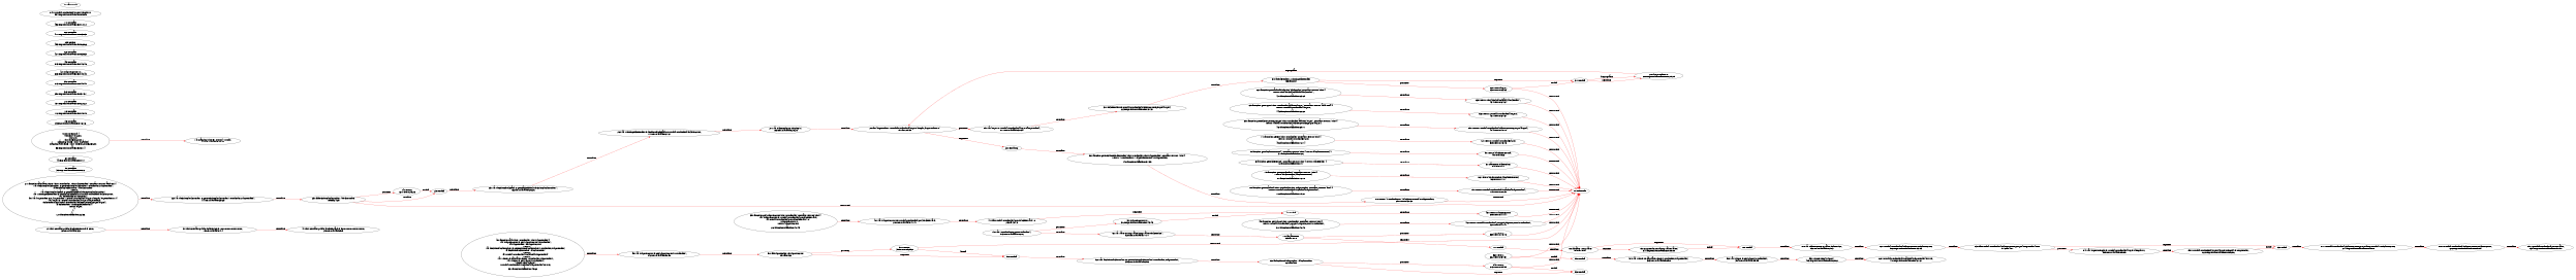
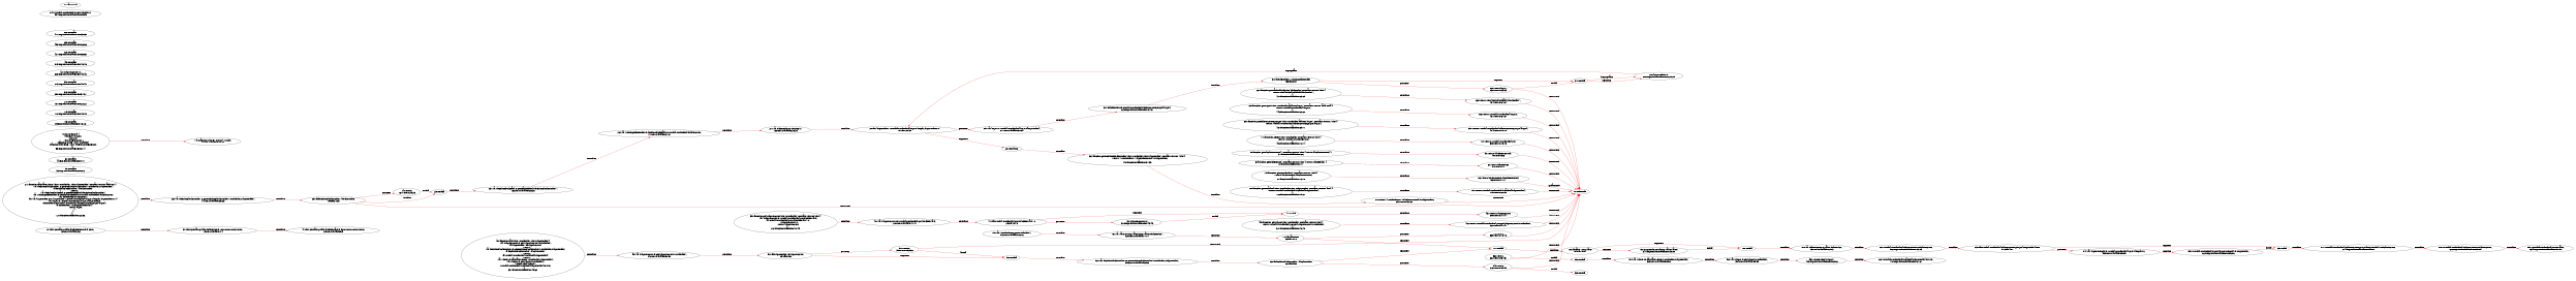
  digraph {
    rankdir=LR
    node [type_label=expression_statement]
    edge [color=red controlflow_type=next_line edge_type=CFG_edge]
    n1 [label="2_ uint constant public blocksPerRound = 6800;\n13-new_variable-3-3" type_label=new_variable]
    n2 [label="3_ uint constant public ticketPrice = 100000000000000000;\n19-new_variable-4-4" type_label=new_variable]
    n3 [label="4_ uint constant public blockReward = 5000000000000000000;\n25-new_variable-5-5" type_label=new_variable]
    n4 [label="5_ function getBlocksPerRound() constant returns(uint){ return blocksPerRound; }\n31-function_definition-6-6" method="getBlocksPerRound()" type_label=function_definition]
    n5 [label="5_ return blocksPerRound;\n40-return-6-6" method="getBlocksPerRound()" type_label=return]
    n6 [label="0_ exit_node" type_label=exit]
    n7 [label="5_ constant\n33-expression_statement-6-6" method="getBlocksPerRound()"]
    n8 [label="6_ function getTicketPrice() constant returns(uint){ return ticketPrice; }\n42-function_definition-7-7" method="getTicketPrice()" type_label=function_definition]
-   n9 [label="6_ statement ticketPrice;\n51-return-7-7" method="getTicketPrice()" type_label=return]
+   n9 [label="6_ return ticketPrice;\n51-return-7-7" method="getTicketPrice()" type_label=return]
    n10 [label="6_ constant\n44-expression_statement-7-7" method="getTicketPrice()"]
    n11 [label="7_ struct Round {\n         address[] buyers;\n         uint pot;\n         uint ticketsCount;\n         mapping(uint=>bool) isCashed;\n         mapping(address=>uint) ticketsCountByBuyer;\n     }\n53-expression_statement-8-14" method="Round()"]
    n12 [label="14_ mapping(uint => Round) rounds;\n80-new_variable-15-15" type_label=new_variable]
    n13 [label="15_ function getRoundIndex() constant returns (uint){\n         return block.number/blocksPerRound;\n     }\n87-function_definition-16-18" method="getRoundIndex()" type_label=function_definition]
    n14 [label="16_ return block.number/blocksPerRound;\n96-return-17-17" method="getRoundIndex()" type_label=return]
    n15 [label="15_ constant\n89-expression_statement-16-16" method="getRoundIndex()"]
    n16 [label="18_ function getIsCashed(uint roundIndex,uint subpotIndex) constant returns (bool){\n         return rounds[roundIndex].isCashed[subpotIndex];\n     }\n102-function_definition-19-21" method="getIsCashed(uint roundIndex,uint subpotIndex)" type_label=function_definition]
    n17 [label="19_ return rounds[roundIndex].isCashed[subpotIndex];\n119-return-20-20" method="getIsCashed(uint roundIndex,uint subpotIndex)" type_label=return]
    n18 [label="18_ constant\n112-expression_statement-19-19" method="getIsCashed(uint roundIndex,uint subpotIndex)"]
    n19 [label="21_ function calculateWinner(uint roundIndex, uint subpotIndex) constant returns(address){\n         var decisionBlockNumber = getDecisionBlockNumber(roundIndex,subpotIndex);\n         if(decisionBlockNumber>block.number)\n             return;\n         var decisionBlockHash = getHashOfBlock(decisionBlockNumber);\n         var winningTicketIndex = decisionBlockHash%rounds[roundIndex].ticketsCount;\n         var ticketIndex = uint256(0);\n         for(var buyerIndex = 0; buyerIndex<rounds[roundIndex].buyers.length; buyerIndex++){\n             var buyer = rounds[roundIndex].buyers[buyerIndex];\n             ticketIndex+=rounds[roundIndex].ticketsCountByBuyer[buyer];\n             if(ticketIndex>winningTicketIndex){\n                 return buyer;\n             }\n         }\n     }\n127-function_definition-22-36" method="calculateWinner(uint roundIndex,uint subpotIndex)" type_label=function_definition]
    n20 [label="22_ var decisionBlockNumber = getDecisionBlockNumber(roundIndex,subpotIndex);\n144-new_variable-23-23" method="calculateWinner(uint roundIndex,uint subpotIndex)" type_label=new_variable]
    n21 [label="23_ if_decisionBlockNumber>block.number\n155-if-24-25" method="calculateWinner(uint roundIndex,uint subpotIndex)" type_label=if]
    n22 [label="21_ constant\n137-expression_statement-22-22" method="calculateWinner(uint roundIndex,uint subpotIndex)"]
    n23 [label="23_ end_if" method="calculateWinner(uint roundIndex,uint subpotIndex)" type_label=end_if]
    n24 [label="24_ return;\n161-return-25-25" method="calculateWinner(uint roundIndex,uint subpotIndex)" type_label=return]
    n25 [label="25_ var decisionBlockHash = getHashOfBlock(decisionBlockNumber);\n162-new_variable-26-26" method="calculateWinner(uint roundIndex,uint subpotIndex)" type_label=new_variable]
    n26 [label="26_ var winningTicketIndex = decisionBlockHash%rounds[roundIndex].ticketsCount;\n171-new_variable-27-27" method="calculateWinner(uint roundIndex,uint subpotIndex)" type_label=new_variable]
    n27 [label="27_ var ticketIndex = uint256(0);\n183-new_variable-28-28" method="calculateWinner(uint roundIndex,uint subpotIndex)" type_label=new_variable]
    n28 [label="28_ for(buyerIndex<rounds[roundIndex].buyers.length;;buyerIndex++)\n191-for-29-35" method="calculateWinner(uint roundIndex,uint subpotIndex)" type_label=for]
    n29 [label="28_ end_loop" method="calculateWinner(uint roundIndex,uint subpotIndex)" type_label=end_loop]
    n30 [label="29_ var buyer = rounds[roundIndex].buyers[buyerIndex];\n211-new_variable-30-30" method="calculateWinner(uint roundIndex,uint subpotIndex)" type_label=new_variable]
    n31 [label="36_ function getDecisionBlockNumber(uint roundIndex,uint subpotIndex) constant returns (uint){\n         return ((roundIndex+1)*blocksPerRound)+subpotIndex;\n     }\n240-function_definition-37-39" method="getDecisionBlockNumber(uint roundIndex,uint subpotIndex)" type_label=function_definition]
    n32 [label="30_ ticketIndex+=rounds[roundIndex].ticketsCountByBuyer[buyer];\n223-expression_statement-31-31" method="calculateWinner(uint roundIndex,uint subpotIndex)"]
    n33 [label="37_ return ((roundIndex+1)*blocksPerRound)+subpotIndex;\n257-return-38-38" method="getDecisionBlockNumber(uint roundIndex,uint subpotIndex)" type_label=return]
    n34 [label="28_ buyerIndex++\n208-expression_statement-29-29" method="calculateWinner(uint roundIndex,uint subpotIndex)"]
    n35 [label="31_ if_ticketIndex>winningTicketIndex\n233-if-32-34" method="calculateWinner(uint roundIndex,uint subpotIndex)" type_label=if]
    n36 [label="31_ end_if" method="calculateWinner(uint roundIndex,uint subpotIndex)" type_label=end_if]
    n37 [label="32_ return buyer;\n238-return-33-33" method="calculateWinner(uint roundIndex,uint subpotIndex)" type_label=return]
    n38 [label="36_ constant\n250-expression_statement-37-37" method="getDecisionBlockNumber(uint roundIndex,uint subpotIndex)"]
    n39 [label="39_ function getSubpotsCount(uint roundIndex) constant returns(uint){\n         var subpotsCount = rounds[roundIndex].pot/blockReward;\n         if(rounds[roundIndex].pot%blockReward>0)\n             subpotsCount++;\n         return subpotsCount;\n     }\n267-function_definition-40-45" method="getSubpotsCount(uint roundIndex)" type_label=function_definition]
    n40 [label="40_ var subpotsCount = rounds[roundIndex].pot/blockReward;\n280-new_variable-41-41" method="getSubpotsCount(uint roundIndex)" type_label=new_variable]
    n41 [label="41_ if_rounds[roundIndex].pot%blockReward>0\n292-if-42-73" method="getSubpotsCount(uint roundIndex)" type_label=if]
    n42 [label="39_ constant\n273-expression_statement-40-40" method="getSubpotsCount(uint roundIndex)"]
    n43 [label="41_ end_if" method="getSubpotsCount(uint roundIndex)" type_label=end_if]
    n44 [label="42_ subpotsCount++;\n302-expression_statement-43-43" method="getSubpotsCount(uint roundIndex)"]
    n45 [label="43_ return subpotsCount;\n305-return-44-44" method="getSubpotsCount(uint roundIndex)" type_label=return]
    n46 [label="42_ subpotsCount++\n303-expression_statement-43-43" method="getSubpotsCount(uint roundIndex)"]
    n47 [label="45_ function getSubpot(uint roundIndex) constant returns(uint){\n         return rounds[roundIndex].pot/getSubpotsCount(roundIndex);\n     }\n307-function_definition-46-48" method="getSubpot(uint roundIndex)" type_label=function_definition]
    n48 [label="46_ return rounds[roundIndex].pot/getSubpotsCount(roundIndex);\n320-return-47-47" method="getSubpot(uint roundIndex)" type_label=return]
    n49 [label="45_ constant\n313-expression_statement-46-46" method="getSubpot(uint roundIndex)"]
    n50 [label="48_ function cash(uint roundIndex, uint subpotIndex){\n         var subpotsCount = getSubpotsCount(roundIndex);\n         if(subpotIndex>=subpotsCount)\n             return;\n         var decisionBlockNumber = getDecisionBlockNumber(roundIndex,subpotIndex);\n         if(decisionBlockNumber>block.number)\n             return;\n         if(rounds[roundIndex].isCashed[subpotIndex])\n             return;\n         var winner = calculateWinner(roundIndex,subpotIndex);\n         var subpot = getSubpot(roundIndex);\n         winner.send(subpot);\n         rounds[roundIndex].isCashed[subpotIndex] = true;\n     }\n331-function_definition-49-62" method="cash(uint roundIndex,uint subpotIndex)" type_label=function_definition]
    n51 [label="49_ var subpotsCount = getSubpotsCount(roundIndex);\n342-new_variable-50-50" method="cash(uint roundIndex,uint subpotIndex)" type_label=new_variable]
    n52 [label="50_ if_subpotIndex>=subpotsCount\n351-if-51-52" method="cash(uint roundIndex,uint subpotIndex)" type_label=if]
    n53 [label="50_ end_if" method="cash(uint roundIndex,uint subpotIndex)" type_label=end_if]
    n54 [label="51_ return;\n355-return-52-52" method="cash(uint roundIndex,uint subpotIndex)" type_label=return]
    n55 [label="52_ var decisionBlockNumber = getDecisionBlockNumber(roundIndex,subpotIndex);\n356-new_variable-53-53" method="cash(uint roundIndex,uint subpotIndex)" type_label=new_variable]
    n56 [label="53_ if_decisionBlockNumber>block.number\n367-if-54-55" method="cash(uint roundIndex,uint subpotIndex)" type_label=if]
    n57 [label="53_ end_if" method="cash(uint roundIndex,uint subpotIndex)" type_label=end_if]
    n58 [label="54_ return;\n373-return-55-55" method="cash(uint roundIndex,uint subpotIndex)" type_label=return]
    n59 [label="55_ end_if" method="cash(uint roundIndex,uint subpotIndex)" type_label=end_if]
    n60 [label="57_ var winner = calculateWinner(roundIndex,subpotIndex);\n383-new_variable-58-58" method="cash(uint roundIndex,uint subpotIndex)" type_label=new_variable]
    n61 [label="56_ return;\n382-return-57-57" method="cash(uint roundIndex,uint subpotIndex)" type_label=return]
    n62 [label="58_ var subpot = getSubpot(roundIndex);\n394-new_variable-59-59" method="cash(uint roundIndex,uint subpotIndex)" type_label=new_variable]
    n63 [label="59_ winner.send(subpot);\n403-expression_statement-60-60" method="cash(uint roundIndex,uint subpotIndex)"]
    n64 [label="60_ rounds[roundIndex].isCashed[subpotIndex] = true;\n410-expression_statement-61-61" method="cash(uint roundIndex,uint subpotIndex)"]
    n65 [label="62_ function getHashOfBlock(uint blockIndex) constant returns(uint){\n         return uint(block.blockhash(blockIndex));\n     }\n421-function_definition-63-65" method="getHashOfBlock(uint blockIndex)" type_label=function_definition]
    n66 [label="63_ return uint(block.blockhash(blockIndex));\n434-return-64-64" method="getHashOfBlock(uint blockIndex)" type_label=return]
    n67 [label="62_ constant\n427-expression_statement-63-63" method="getHashOfBlock(uint blockIndex)"]
    n68 [label="65_ function getBuyers(uint roundIndex,address buyer) constant returns (address[]){\n         return rounds[roundIndex].buyers;\n     }\n443-function_definition-66-68" method="getBuyers(uint roundIndex,address buyer)" type_label=function_definition]
    n69 [label="66_ return rounds[roundIndex].buyers;\n461-return-67-67" method="getBuyers(uint roundIndex,address buyer)" type_label=return]
-   n70 [label="65_ getPot\n453-expression_statement-66-66" method="getBuyers(uint roundIndex,address buyer)"]
+   n70 [label="65_ constant\n453-expression_statement-66-66" method="getBuyers(uint roundIndex,address buyer)"]
    n71 [label="68_ function getTicketsCountByBuyer(uint roundIndex,address buyer) constant returns (uint){\n         return rounds[roundIndex].ticketsCountByBuyer[buyer];\n     }\n467-function_definition-69-71" method="getTicketsCountByBuyer(uint roundIndex,address buyer)" type_label=function_definition]
    n72 [label="69_ return rounds[roundIndex].ticketsCountByBuyer[buyer];\n484-return-70-70" method="getTicketsCountByBuyer(uint roundIndex,address buyer)" type_label=return]
    n73 [label="68_ constant\n477-expression_statement-69-69" method="getTicketsCountByBuyer(uint roundIndex,address buyer)"]
    n74 [label="71_ function getPot(uint roundIndex) constant returns(uint){\n         return rounds[roundIndex].pot;\n     }\n492-function_definition-72-74" method="getPot(uint roundIndex)" type_label=function_definition]
    n75 [label="72_ return rounds[roundIndex].pot;\n505-return-73-73" method="getPot(uint roundIndex)" type_label=return]
-   n76 [label="71_ constant\n498-expression_statement-72-72" method="getPot(uint roundIndex)"]
    n77 [label="75_ var roundIndex = getRoundIndex();\n513-new_variable-76-76" type_label=new_variable]
    n78 [label="76_ var value = msg.value-(msg.value%ticketPrice);\n520-new_variable-77-77" type_label=new_variable]
    n79 [label="77_ if_value==0\n535-if-78-78" type_label=if]
    n80 [label="77_ end_if" type_label=end_if]
    n81 [label="77_ return;\n539-return-78-78" type_label=return]
    n82 [label="78_ if_value<msg.value\n540-if-79-81" type_label=if]
    n83 [label="78_ end_if" type_label=end_if]
    n84 [label="79_ msg.sender.send(msg.value-value);\n547-expression_statement-80-80"]
    n85 [label="81_ var ticketsCount = value/ticketPrice;\n560-new_variable-82-82" type_label=new_variable]
    n86 [label="82_ rounds[roundIndex].ticketsCount+=ticketsCount;\n568-expression_statement-83-83"]
    n87 [label="83_ if_rounds[roundIndex].ticketsCountByBuyer[msg.sender]==0\n576-if-84-87" type_label=if]
    n88 [label="83_ end_if" type_label=end_if]
    n89 [label="84_ var buyersLength = rounds[roundIndex].buyers.length++;\n589-new_variable-85-85" type_label=new_variable]
    n90 [label="87_ rounds[roundIndex].ticketsCountByBuyer[msg.sender]+=ticketsCount;\n614-expression_statement-88-88"]
    n91 [label="85_ rounds[roundIndex].buyers[buyersLength] = msg.sender;\n602-expression_statement-86-86"]
    n92 [label="88_ rounds[roundIndex].ticketsCount+=ticketsCount;\n626-expression_statement-89-89"]
    n93 [label="84_ rounds[roundIndex].buyers.length++\n594-expression_statement-85-85"]
    n94 [label="89_ rounds[roundIndex].pot+=value;\n634-expression_statement-90-90"]
    n95 [label="0_ start_node" type_label=start]
    n1 -> n2 [label=next_line]
    n2 -> n3 [label=next_line]
    n4 -> n5 [label=next_line]
    n5 -> n6 [controlflow_type=return_exit label=return_exit]
    n8 -> n9 [label=next_line]
    n9 -> n6 [controlflow_type=return_exit label=return_exit]
    n11 -> n12 [label=next_line]
    n13 -> n14 [label=next_line]
-   n14 -> n6 [controlflow_type=return_exit label=return_exit]
+   n14 -> n6 [controlflow_type=return_exit label=update_exit]
    n16 -> n17 [label=next_line]
    n17 -> n6 [controlflow_type=return_exit label=return_exit]
    n19 -> n20 [label=next_line]
    n20 -> n21 [label=next_line]
    n21 -> n6 [controlflow_type=return_exit label=return_exit]
    n21 -> n23 [controlflow_type=neg_next label=next_line]
    n21 -> n24 [controlflow_type=pos_next label=pos_next]
    n23 -> n25 [label=next_line]
    n24 -> n23 [controlflow_type=end_if label=end_if]
    n25 -> n26 [label=next_line]
    n26 -> n27 [label=next_line]
    n27 -> n28 [label=next_line]
    n28 -> n29 [controlflow_type=neg_next label=neg_next]
    n28 -> n30 [controlflow_type=pos_next label=pos_next]
    n29 -> n31 [label=next_line]
    n30 -> n32 [label=next_line]
    n31 -> n33 [label=next_line]
    n32 -> n35 [label=next_line]
    n33 -> n6 [controlflow_type=return_exit label=return_exit]
    n34 -> n28 [controlflow_type=loop_update label=loop_update]
    n35 -> n36 [controlflow_type=neg_next label=neg_next]
    n35 -> n37 [controlflow_type=pos_next label=pos_next]
    n36 -> n34 [controlflow_type=loop_update label=loop_update]
    n36 -> n34 [label=next_line]
    n37 -> n6 [controlflow_type=return_exit label=return_exit]
    n37 -> n36 [controlflow_type=end_if label=end_if]
    n39 -> n40 [label=next_line]
    n40 -> n41 [label=next_line]
    n41 -> n43 [controlflow_type=neg_next label=neg_next]
-   n77 -> n44 [controlflow_type=pos_next label=pos_next]
+   n41 -> n44 [controlflow_type=pos_next label=pos_next]
    n43 -> n45 [label=next_line]
    n44 -> n43 [controlflow_type=end_if label=end_if]
    n45 -> n6 [controlflow_type=return_exit label=return_exit]
    n47 -> n48 [label=next_line]
    n48 -> n6 [controlflow_type=return_exit label=return_exit]
    n50 -> n51 [label=next_line]
    n51 -> n52 [label=next_line]
    n52 -> n53 [controlflow_type=neg_next label=neg_next]
    n52 -> n54 [controlflow_type=pos_next label=pos_neg]
    n53 -> n55 [label=next_line]
    n54 -> n6 [controlflow_type=return_exit label=return_exit]
    n54 -> n53 [controlflow_type=end_if label=line_if]
    n55 -> n56 [label=next_line]
-   n56 -> n57 [controlflow_type=neg_next label=neg_next]
+   n56 -> n80 [controlflow_type=neg_next label=neg_next]
    n56 -> n58 [controlflow_type=pos_next label=pos_next]
    n58 -> n6 [controlflow_type=return_exit label=return_exit]
    n58 -> n57 [controlflow_type=end_if label=end_if]
    n59 -> n60 [label=next_line]
    n60 -> n62 [label=next_line]
    n61 -> n6 [controlflow_type=return_exit label=return_exit]
    n61 -> n59 [controlflow_type=end_if label=end_if]
    n62 -> n63 [label=next_line]
    n63 -> n64 [label=next_line]
    n65 -> n66 [label=next_line]
    n66 -> n6 [controlflow_type=return_exit label=return_exit]
    n68 -> n69 [label=next_line]
    n69 -> n6 [controlflow_type=return_exit label=return_exit]
    n71 -> n72 [label=next_line]
    n72 -> n6 [controlflow_type=return_exit label=return_exit]
    n74 -> n75 [label=next_line]
    n75 -> n6 [controlflow_type=return_exit label=return_exit]
    n77 -> n78 [label=next_line]
    n78 -> n79 [label=next_line]
    n79 -> n80 [controlflow_type=neg_next label=neg_next]
    n79 -> n81 [controlflow_type=pos_next label=pos_next]
    n80 -> n82 [label=next_line]
    n81 -> n6 [controlflow_type=return_exit label=return_exit]
    n82 -> n83 [controlflow_type=neg_next label=neg_next]
    n82 -> n84 [controlflow_type=pos_next label=pos_next]
    n83 -> n85 [label=next_line]
    n84 -> n83 [controlflow_type=end_if label=end_if]
    n85 -> n86 [label=next_line]
    n86 -> n87 [label=next_line]
    n87 -> n88 [controlflow_type=neg_next label=neg_next]
    n87 -> n89 [controlflow_type=pos_next label=pos_next]
    n88 -> n90 [label=next_line]
    n89 -> n91 [label=next_line]
    n90 -> n92 [label=next_line]
    n91 -> n88 [controlflow_type=end_if label=end_if]
    n92 -> n94 [label=next_line]
  }
